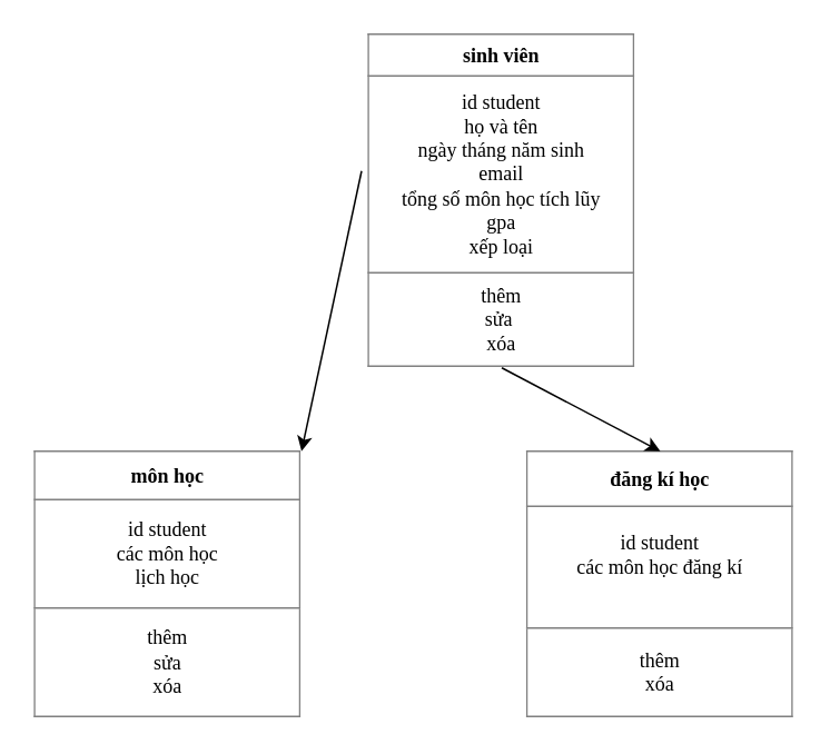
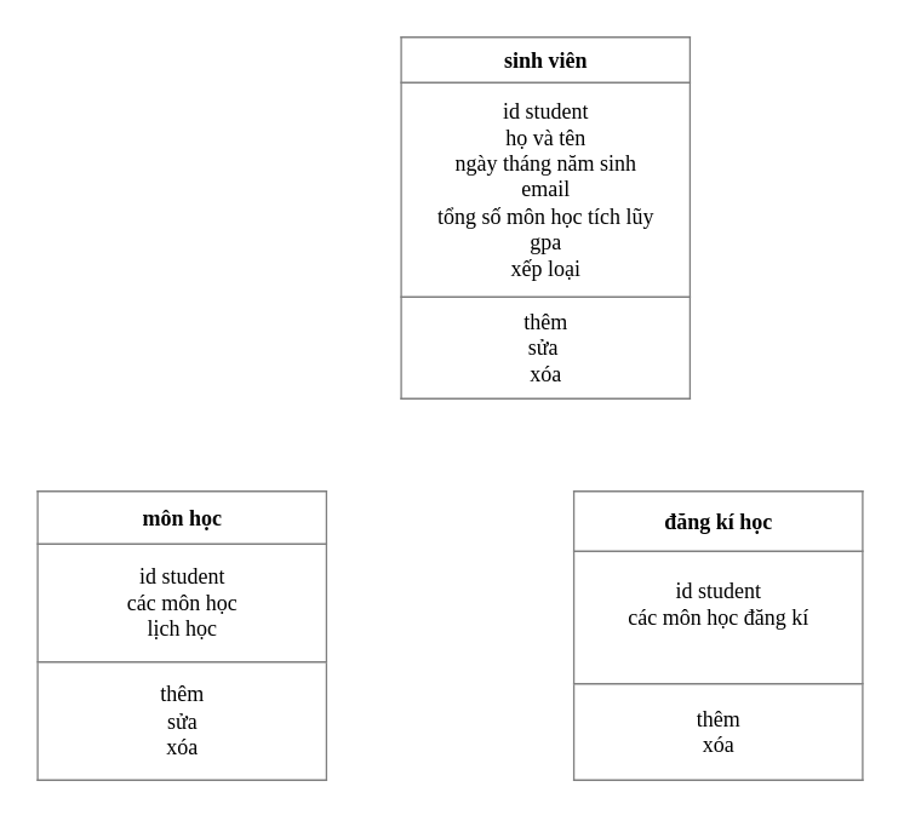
  <mxCell id="0" />
  <mxCell id="1" parent="0" />
  <mxCell id="2" value="&lt;table border=&quot;1&quot; width=&quot;100%&quot; cellpadding=&quot;4&quot; style=&quot;width: 100% ; height: 100% ; border-collapse: collapse&quot;&gt;&lt;tbody&gt;&lt;tr&gt;&lt;th align=&quot;center&quot;&gt;sinh viên&lt;/th&gt;&lt;/tr&gt;&lt;tr&gt;&lt;td align=&quot;center&quot;&gt;id student&lt;br&gt;họ và tên&lt;br&gt;ngày tháng năm sinh&lt;br&gt;email&lt;br&gt;tổng số môn học tích lũy&lt;br&gt;gpa&lt;br&gt;xếp loại&lt;/td&gt;&lt;/tr&gt;&lt;tr&gt;&lt;td align=&quot;center&quot;&gt;thêm&lt;br&gt;sửa&amp;nbsp;&lt;br&gt;xóa&lt;/td&gt;&lt;/tr&gt;&lt;/tbody&gt;&lt;/table&gt;" style="text;html=1;strokeColor=none;fillColor=none;overflow=fill;fontFamily=Times New Roman;" parent="1" vertex="1"><mxGeometry x="220" y="20" width="160" height="200" as="geometry" /></mxCell>
  <mxCell id="3" value="&lt;table border=&quot;1&quot; width=&quot;100%&quot; cellpadding=&quot;4&quot; style=&quot;width: 100% ; height: 100% ; border-collapse: collapse&quot;&gt;&lt;tbody&gt;&lt;tr&gt;&lt;th align=&quot;center&quot;&gt;môn học&lt;/th&gt;&lt;/tr&gt;&lt;tr&gt;&lt;td align=&quot;center&quot;&gt;id student&lt;br&gt;các môn học&lt;br&gt;lịch học&lt;br&gt;&lt;/td&gt;&lt;/tr&gt;&lt;tr&gt;&lt;td align=&quot;center&quot;&gt;thêm&lt;br&gt;sửa &lt;br&gt;xóa&lt;/td&gt;&lt;/tr&gt;&lt;/tbody&gt;&lt;/table&gt;" style="text;html=1;strokeColor=none;fillColor=none;overflow=fill;fontFamily=Times New Roman;" parent="1" vertex="1"><mxGeometry x="20" y="270" width="160" height="160" as="geometry" /></mxCell>
  <mxCell id="4" value="&lt;table border=&quot;1&quot; width=&quot;100%&quot; cellpadding=&quot;4&quot; style=&quot;width: 100% ; height: 100% ; border-collapse: collapse&quot;&gt;&lt;tbody&gt;&lt;tr&gt;&lt;th align=&quot;center&quot;&gt;đăng kí học&lt;/th&gt;&lt;/tr&gt;&lt;tr&gt;&lt;td align=&quot;center&quot;&gt;id student&lt;br&gt;các môn học đăng kí&lt;br&gt;&lt;br&gt;&lt;/td&gt;&lt;/tr&gt;&lt;tr&gt;&lt;td align=&quot;center&quot;&gt;thêm&lt;br&gt;xóa&lt;/td&gt;&lt;/tr&gt;&lt;/tbody&gt;&lt;/table&gt;" style="text;html=1;strokeColor=none;fillColor=none;overflow=fill;fontFamily=Times New Roman;" parent="1" vertex="1"><mxGeometry x="315" y="270" width="160" height="160" as="geometry" /></mxCell>
- <mxCell id="5" value="" style="endArrow=classic;html=1;entryX=1;entryY=0;entryDx=0;entryDy=0;exitX=-0.025;exitY=0.41;exitDx=0;exitDy=0;exitPerimeter=0;" parent="1" source="2" target="3" edge="1"><mxGeometry width="50" height="50" relative="1" as="geometry"><mxPoint x="250" y="140" as="sourcePoint" /><mxPoint x="180" y="120" as="targetPoint" /></mxGeometry></mxCell>
- <mxCell id="6" value="" style="endArrow=classic;html=1;exitX=0.5;exitY=1;exitDx=0;exitDy=0;entryX=0.5;entryY=0;entryDx=0;entryDy=0;" parent="1" source="2" target="4" edge="1"><mxGeometry width="50" height="50" relative="1" as="geometry"><mxPoint x="250" y="340" as="sourcePoint" /><mxPoint x="300" y="290" as="targetPoint" /></mxGeometry></mxCell>
